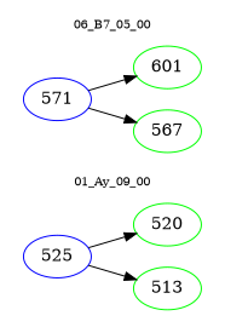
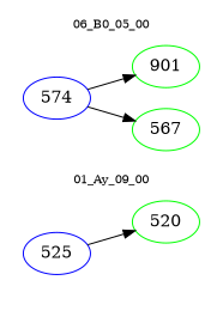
  digraph {
    rankdir=LR
    node [color=green]
    edge [color=black]
    n1 [color=blue label=525]
-   n2 [label=513]
    n3 [label=520]
-   n4 [color=blue label=571]
+   n4 [color=blue label=574]
    n5 [label=567]
-   n6 [label=601]
+   n6 [label=901]
    subgraph cluster_1 {
      color=white
      fontsize=10
      label="01_Ay_09_00"
      n1
-     n2
      n3
    }
    subgraph cluster_2 {
      color=white
      fontsize=10
-     label="06_B7_05_00"
+     label="06_B0_05_00"
      n4
      n5
      n6
    }
-   n1 -> n2
    n1 -> n3
    n4 -> n5
    n4 -> n6
  }
